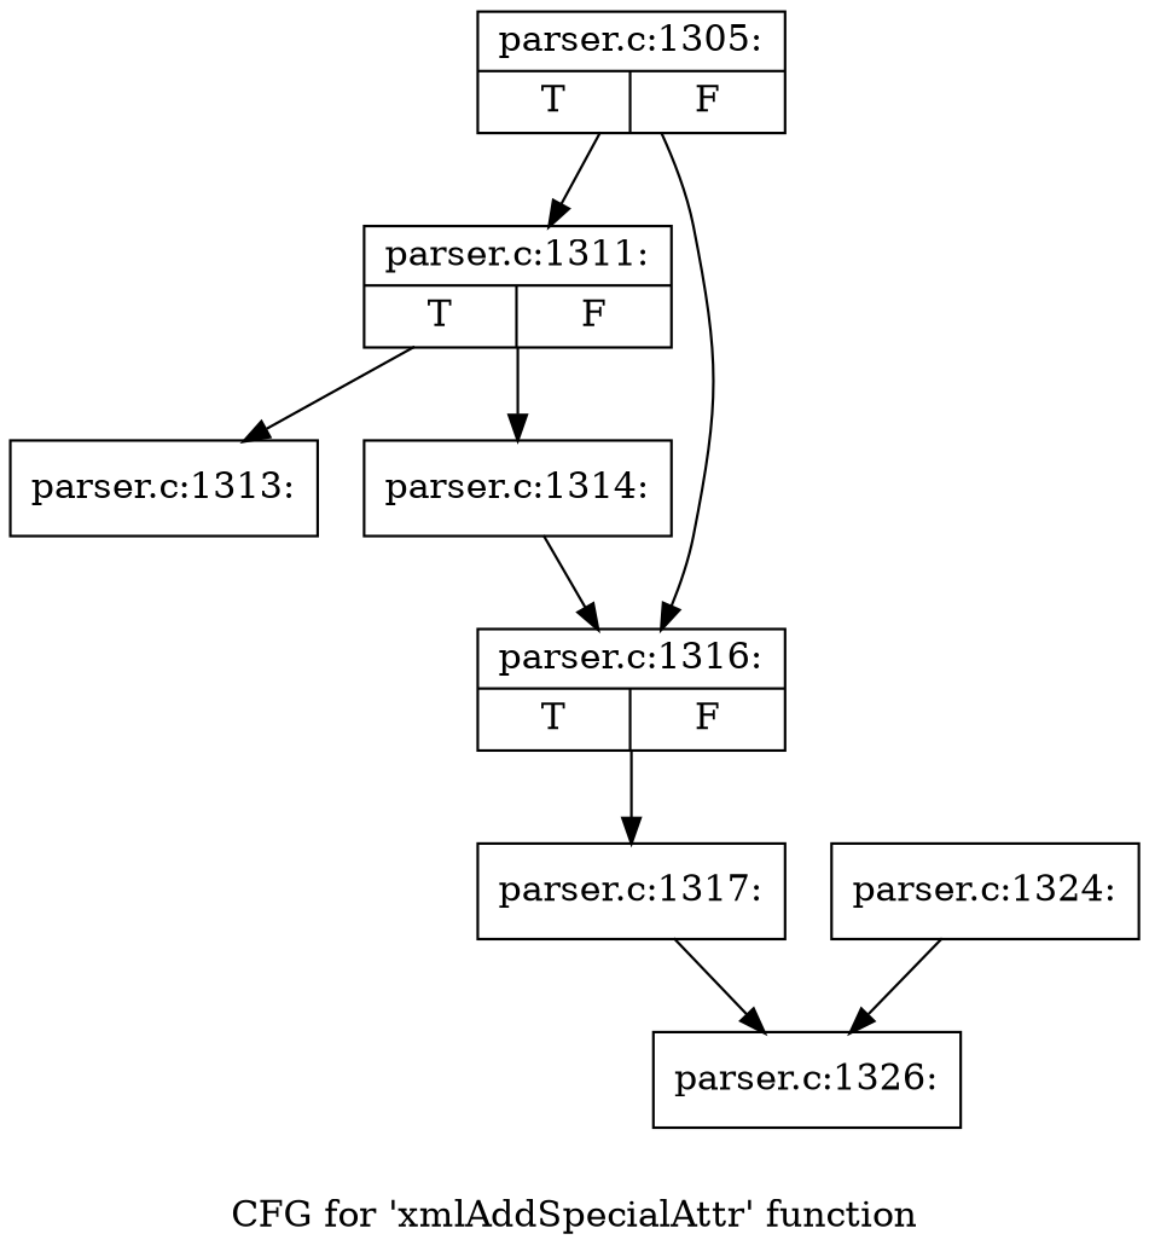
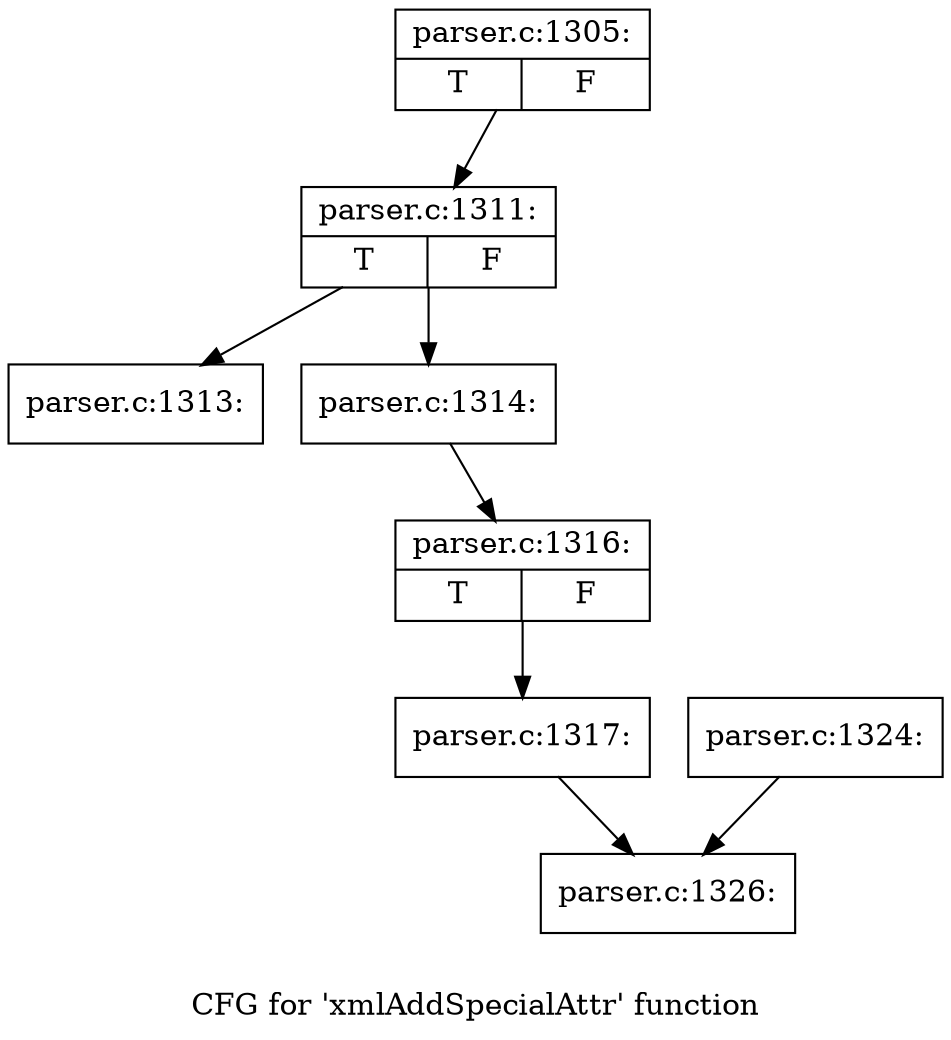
  digraph {
    label="CFG for 'xmlAddSpecialAttr' function"
    node [shape=record]
    n1 [label="{parser.c:1305:|{<s0>T|<s1>F}}"]
    n2 [label="{parser.c:1311:|{<s0>T|<s1>F}}"]
    n3 [label="{parser.c:1316:|{<s0>T|<s1>F}}"]
    n4 [label="{parser.c:1313:}"]
    n5 [label="{parser.c:1314:}"]
    n6 [label="{parser.c:1317:}"]
    n7 [label="{parser.c:1326:}"]
    n8 [label="{parser.c:1324:}"]
    n1 -> n2
-   n1 -> n3
    n2 -> n4
    n2 -> n5
    n3 -> n6
    n5 -> n3
    n6 -> n7
    n8 -> n7
  }
